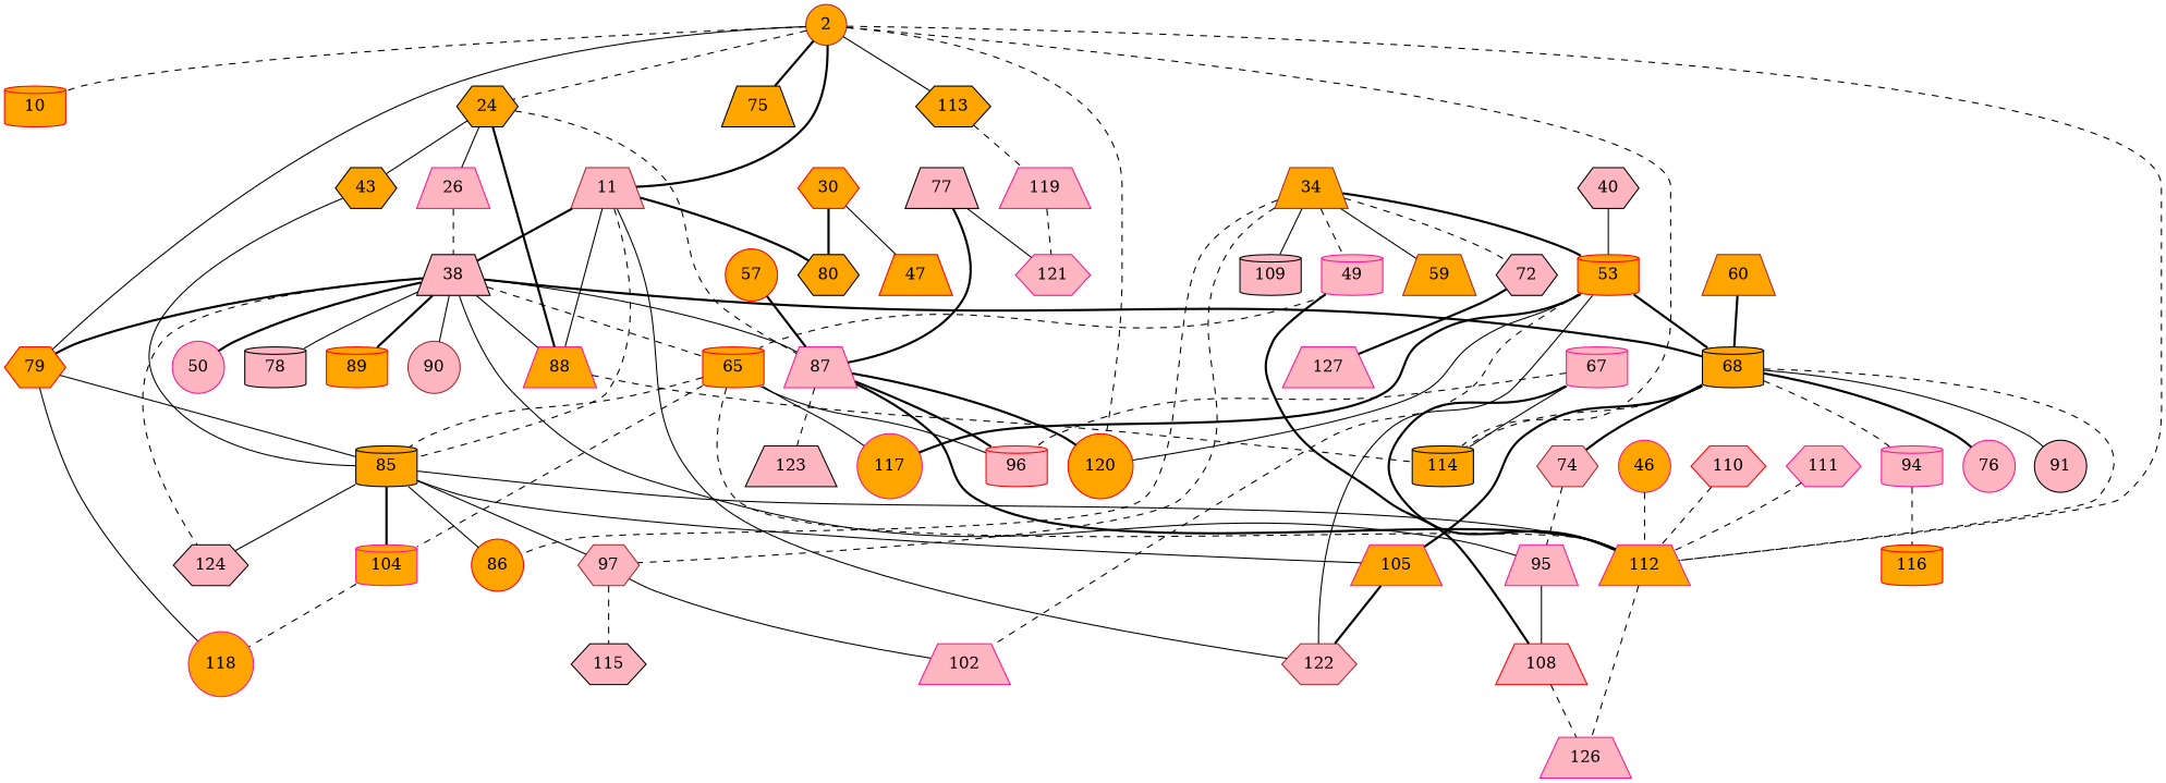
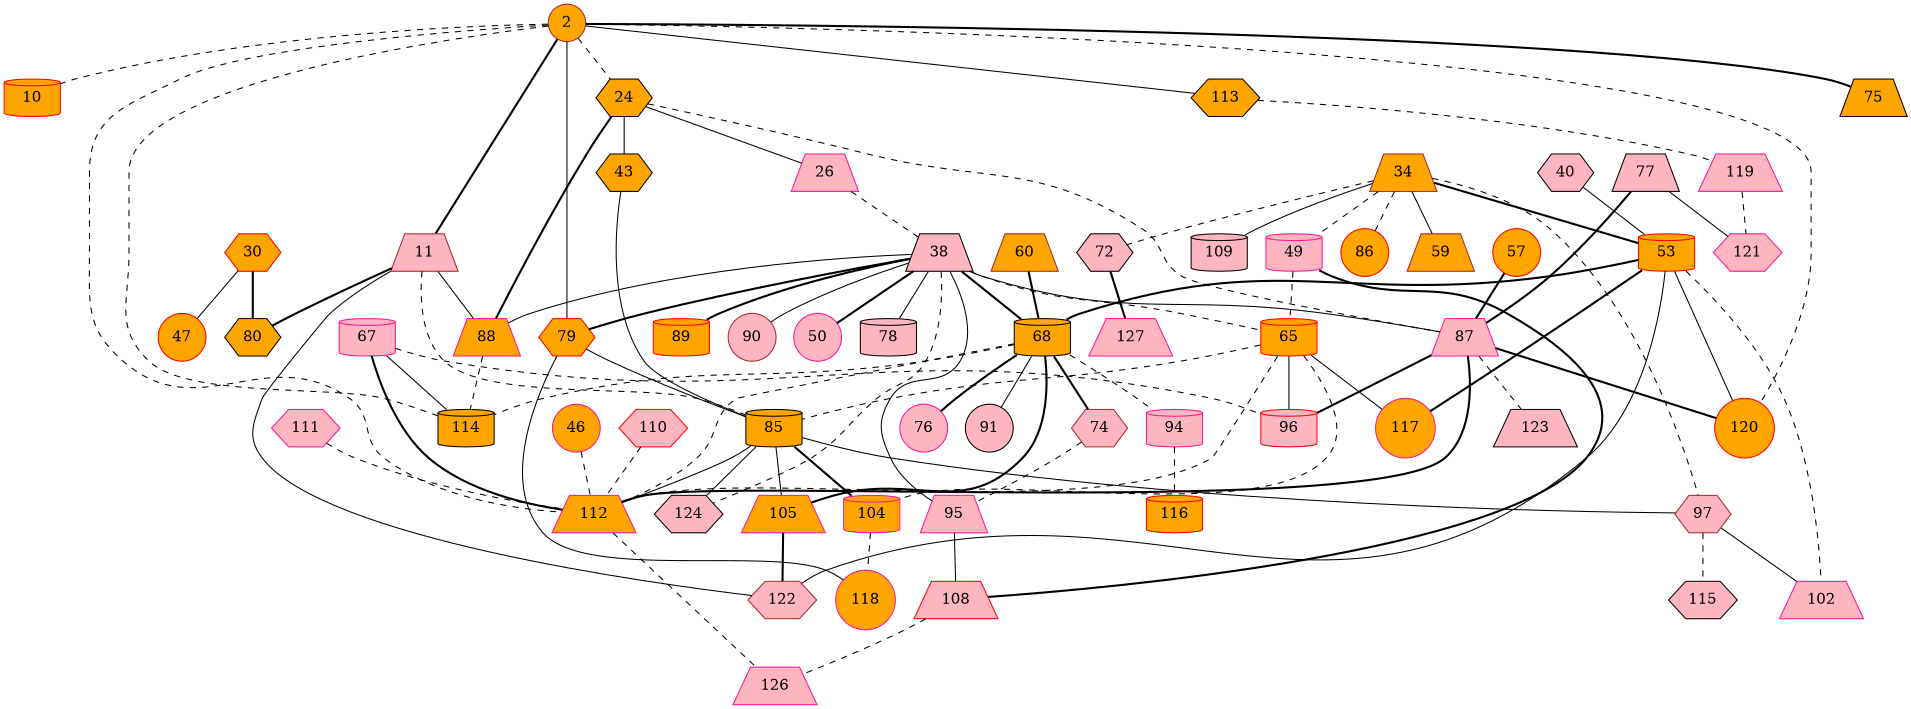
  graph {
    node [color=deeppink fillcolor=lightpink shape=trapezium style=filled]
    edge [style=dashed]
    2 [color=brown fillcolor=orange shape=circle]
    10 [color=red fillcolor=orange shape=cylinder]
    11 [color=brown]
    24 [color=black fillcolor=orange shape=hexagon]
    75 [color=black fillcolor=orange]
    79 [color=red fillcolor=orange shape=hexagon super="+52"]
    112 [fillcolor=orange super="+106+66+73+84"]
    113 [color=black fillcolor=orange shape=hexagon super="+31"]
    114 [color=black fillcolor=orange shape=cylinder]
    120 [color=red fillcolor=orange shape=circle super="+83+19"]
    38 [color=black super="+32"]
    80 [color=black fillcolor=orange shape=hexagon super="+21"]
    85 [color=black fillcolor=orange shape=cylinder super="+16+33+71"]
    88 [fillcolor=orange super="+42"]
    122 [color=brown shape=hexagon super="+44"]
    26
    43 [color=black fillcolor=orange shape=hexagon super="+39"]
    87 [super="+63"]
    118 [fillcolor=orange shape=circle super="+103"]
    126
    119
    50 [shape=circle]
    65 [color=red fillcolor=orange shape=cylinder super="+28+20+6"]
    68 [color=black fillcolor=orange shape=cylinder super="+8+45+55"]
    78 [color=black shape=cylinder]
    89 [color=red fillcolor=orange shape=cylinder]
    90 [color=brown shape=circle]
    95 [super="+7+41"]
    124 [color=black shape=hexagon]
    86 [color=red fillcolor=orange shape=circle]
    97 [color=brown shape=hexagon super="+93"]
    104 [fillcolor=orange shape=cylinder super="+62"]
    105 [fillcolor=orange super="+99"]
    96 [color=red shape=cylinder super="+58"]
    123 [color=black]
    30 [color=red fillcolor=orange shape=hexagon]
-   47 [color=red fillcolor=orange]
+   47 [color=red fillcolor=orange shape=circle]
    49 [shape=cylinder super="+18"]
    108 [color=red super="+81"]
    34 [color=brown fillcolor=orange]
    53 [color=red fillcolor=orange shape=cylinder super="+14+22"]
    59 [color=brown fillcolor=orange]
    72 [color=black shape=hexagon]
    109 [color=black shape=cylinder]
    102 [super="+100"]
    117 [fillcolor=orange shape=circle super="+29+101"]
    127
    115 [color=black shape=hexagon]
    74 [color=brown shape=hexagon]
    76 [shape=circle]
    91 [color=black shape=circle]
    94 [shape=cylinder]
    40 [color=black shape=hexagon]
    46 [fillcolor=orange shape=circle]
    57 [color=red fillcolor=orange shape=circle]
    60 [color=brown fillcolor=orange super="+48"]
    67 [shape=cylinder super="+56"]
    116 [color=red fillcolor=orange shape=cylinder]
    77 [color=black]
    121 [shape=hexagon]
    110 [color=red shape=hexagon]
    111 [shape=hexagon]
    2 -- 10
    2 -- 11 [style=bold]
    2 -- 24
    2 -- 75 [style=bold]
    2 -- 79 [style=solid weight=2]
    2 -- 112 [weight=2]
    2 -- 113 [style=solid]
    2 -- 114
    2 -- 120
-   11 -- 38 [style=bold]
    11 -- 80 [style=bold]
    11 -- 85 [weight=2]
    11 -- 88 [style=solid weight=2]
    11 -- 122 [style=solid weight=2]
    24 -- 88 [style=bold]
    24 -- 26 [style=solid]
    24 -- 43 [style=solid weight=2]
    24 -- 87
    79 -- 85 [style=solid]
    79 -- 118 [style=solid]
    112 -- 126
    113 -- 119
    38 -- 79 [style=bold]
    38 -- 88 [style=solid]
    38 -- 87 [style=solid weight=2]
    38 -- 50 [style=bold]
    38 -- 65 [weight=2]
    38 -- 68 [style=bold]
    38 -- 78 [style=solid]
    38 -- 89 [style=bold]
    38 -- 90 [style=solid]
    38 -- 95 [style=solid weight=2]
    38 -- 124
    85 -- 112 [style=solid weight=2]
    85 -- 124 [style=solid]
-   85 -- 86 [style=solid]
    85 -- 97 [style=solid]
    85 -- 104 [style=bold weight=2]
    85 -- 105 [style=solid]
    88 -- 114
    26 -- 38
    43 -- 85 [style=solid]
    87 -- 112 [style=bold]
    87 -- 120 [style=bold]
    87 -- 96 [style=bold]
    87 -- 123
    119 -- 121
    65 -- 112
    65 -- 85
    65 -- 104
    65 -- 96 [style=solid]
    65 -- 117 [style=solid]
    68 -- 112
    68 -- 114
    68 -- 105 [style=bold]
    68 -- 74 [style=bold]
    68 -- 76 [style=bold]
    68 -- 91 [style=solid]
    68 -- 94
    95 -- 108 [style=solid]
    97 -- 102 [style=solid]
    97 -- 115
    104 -- 118
    105 -- 122 [style=bold weight=2]
    30 -- 80 [style=bold weight=2]
    30 -- 47 [style=solid]
    49 -- 65 [weight=2]
    49 -- 108 [style=bold]
    108 -- 126
    34 -- 86
    34 -- 97 [weight=2]
    34 -- 49
    34 -- 53 [style=bold]
    34 -- 59 [style=solid]
    34 -- 72
    34 -- 109 [style=solid]
    53 -- 120 [style=solid]
    53 -- 122 [style=solid]
    53 -- 68 [style=bold weight=2]
    53 -- 102
    53 -- 117 [style=bold]
    72 -- 127 [style=bold]
    74 -- 95
    94 -- 116
    40 -- 53 [style=solid]
    46 -- 112
    57 -- 87 [style=bold]
    60 -- 68 [style=bold]
    67 -- 112 [style=bold weight=2]
    67 -- 114 [style=solid]
    67 -- 96
    77 -- 87 [style=bold]
    77 -- 121 [style=solid]
    110 -- 112
    111 -- 112 [weight=2]
  }
